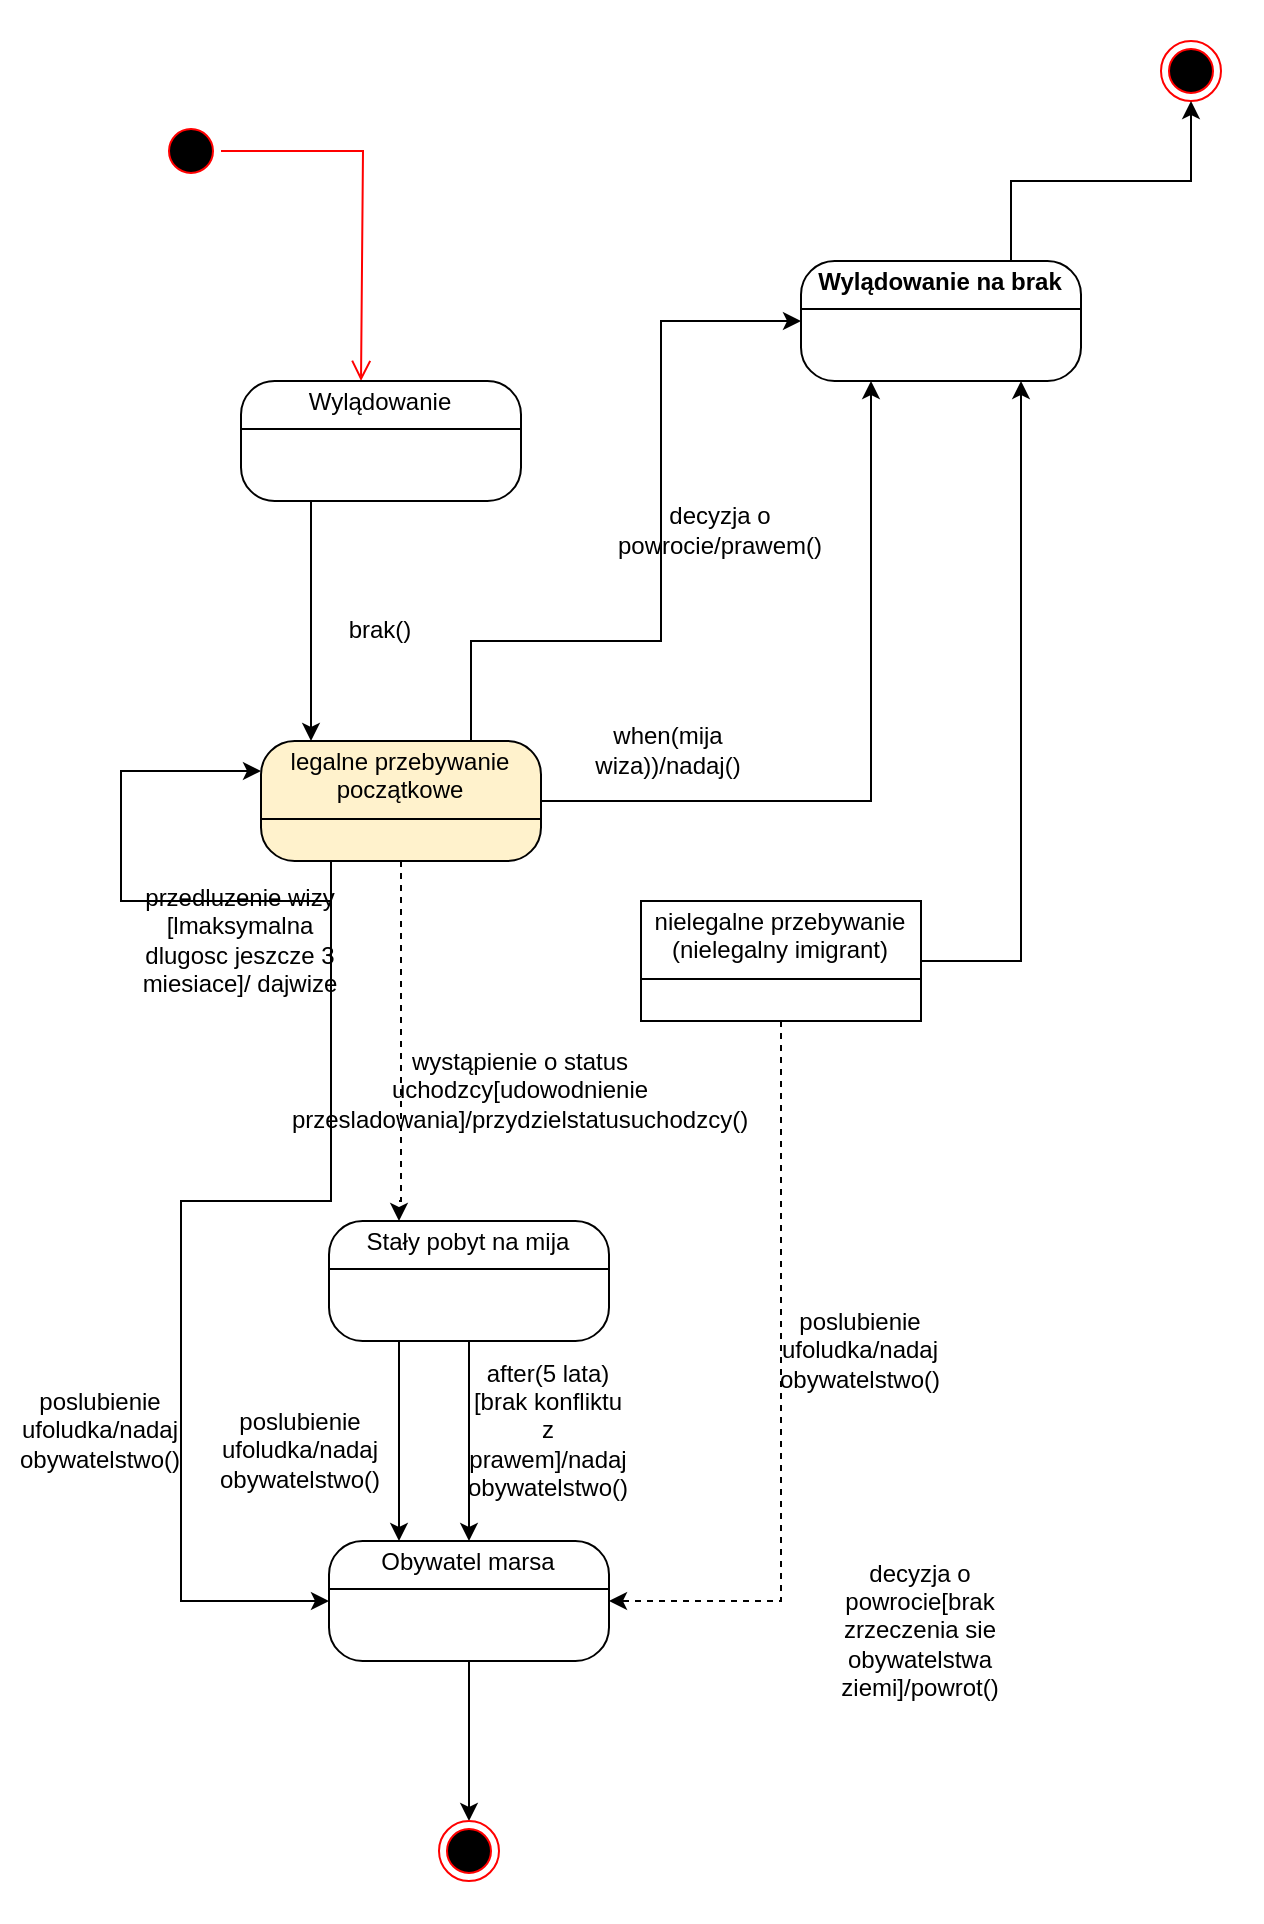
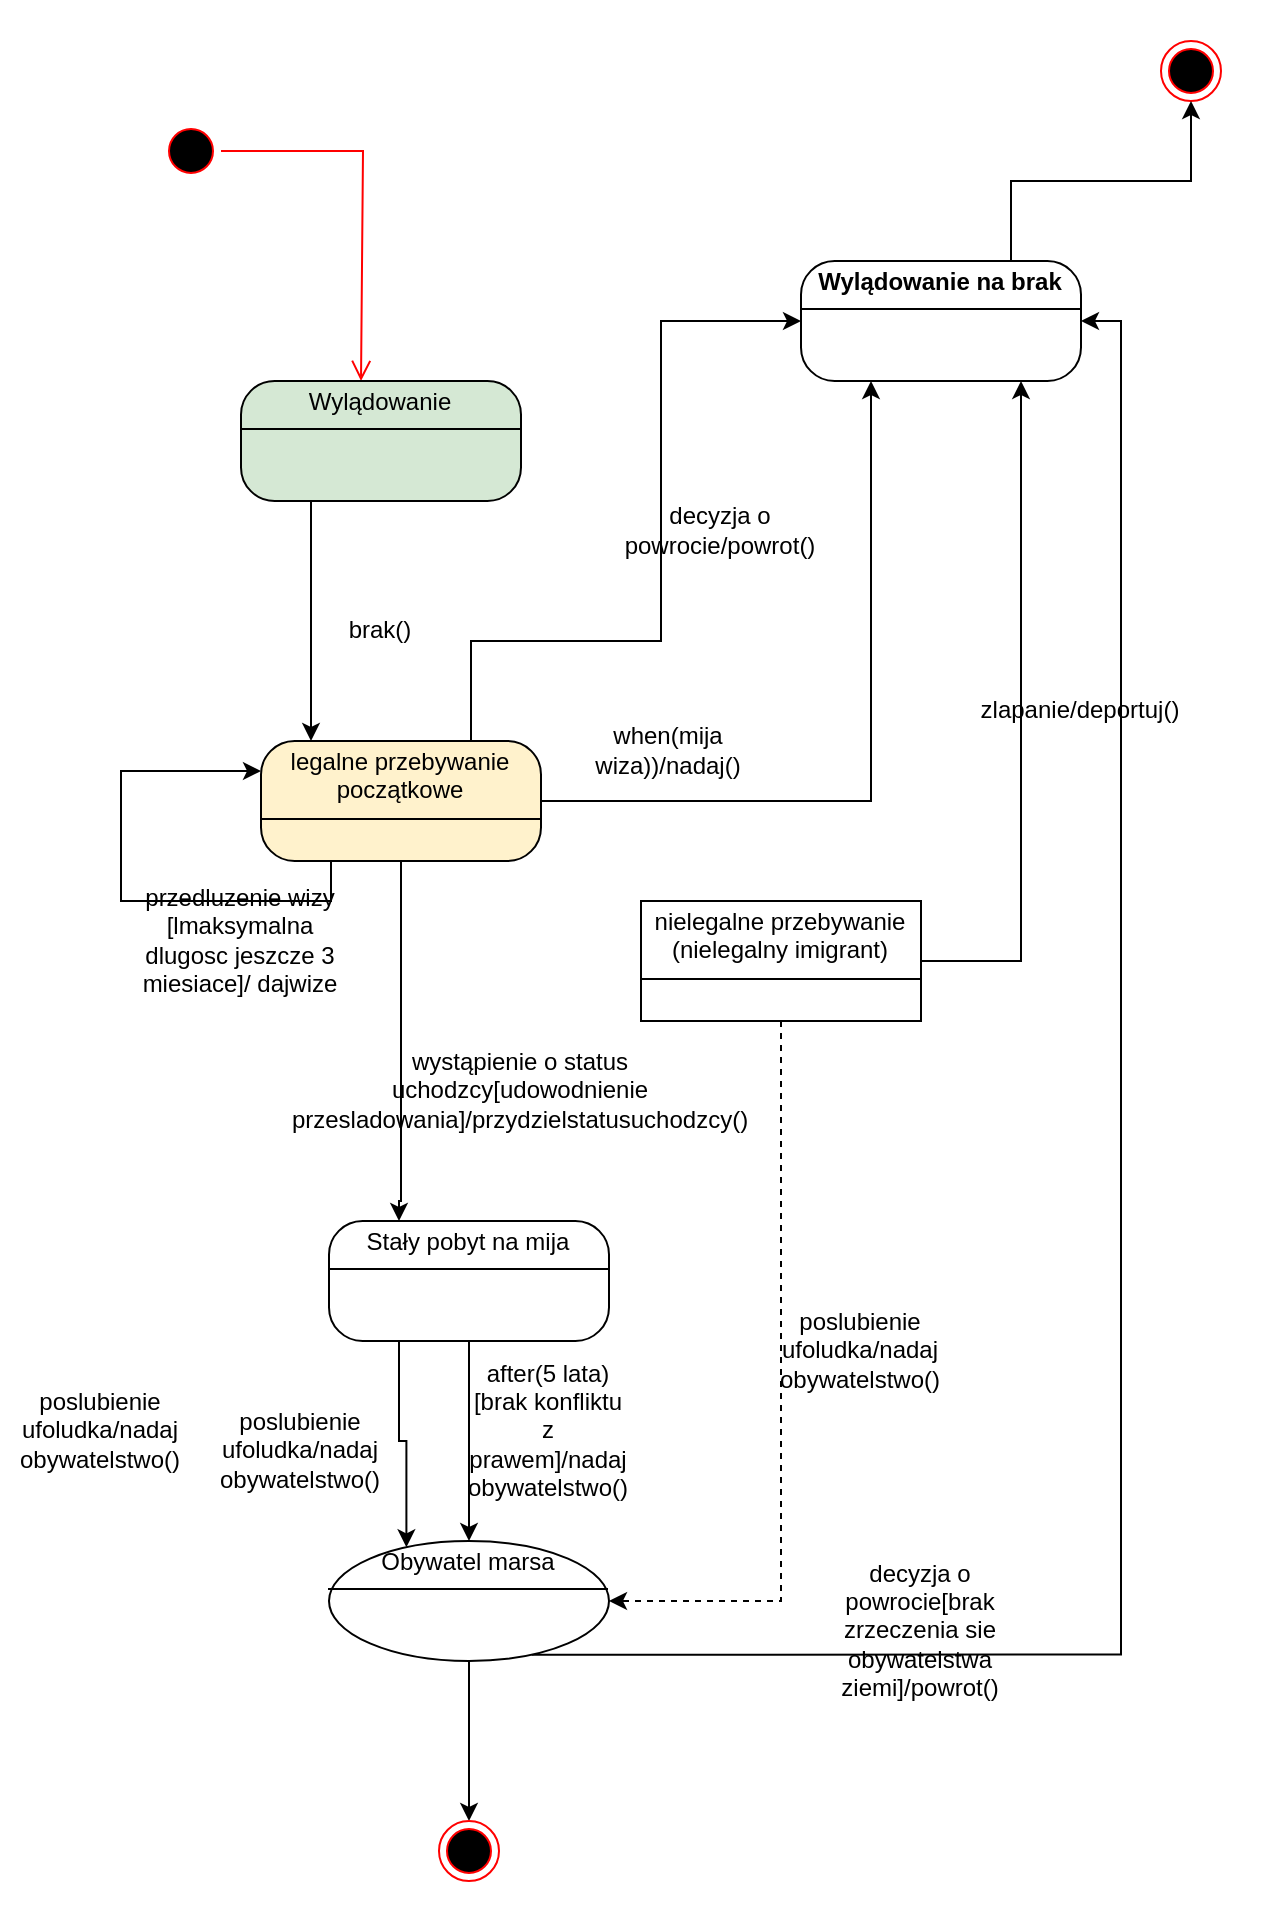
  <mxCell id="0" />
  <mxCell id="1" parent="0" />
  <mxCell id="2" value="" style="ellipse;html=1;shape=endState;fillColor=#000000;strokeColor=#ff0000;" parent="1" vertex="1"><mxGeometry x="580" y="20" width="30" height="30" as="geometry" /></mxCell>
  <mxCell id="3" value="" style="ellipse;html=1;shape=startState;fillColor=#000000;strokeColor=#ff0000;" parent="1" vertex="1"><mxGeometry x="80" y="60" width="30" height="30" as="geometry" /></mxCell>
  <mxCell id="4" value="" style="edgeStyle=orthogonalEdgeStyle;html=1;verticalAlign=bottom;endArrow=open;endSize=8;strokeColor=#ff0000;rounded=0;" parent="1" source="3" edge="1"><mxGeometry relative="1" as="geometry"><mxPoint x="180" y="190" as="targetPoint" /><Array as="points"><mxPoint x="181" y="75" /></Array></mxGeometry></mxCell>
  <mxCell id="5" style="edgeStyle=orthogonalEdgeStyle;rounded=0;orthogonalLoop=1;jettySize=auto;html=1;exitX=0.75;exitY=0;exitDx=0;exitDy=0;entryX=0;entryY=0.5;entryDx=0;entryDy=0;" parent="1" source="17" target="10" edge="1"><mxGeometry relative="1" as="geometry"><mxPoint x="260" y="180" as="sourcePoint" /><Array as="points"><mxPoint x="235" y="320" /><mxPoint x="330" y="320" /><mxPoint x="330" y="160" /></Array></mxGeometry></mxCell>
  <mxCell id="6" style="edgeStyle=orthogonalEdgeStyle;rounded=0;orthogonalLoop=1;jettySize=auto;html=1;exitX=0.25;exitY=1;exitDx=0;exitDy=0;" parent="1" source="7" edge="1"><mxGeometry relative="1" as="geometry"><mxPoint x="155" y="370" as="targetPoint" /><Array as="points"><mxPoint x="155" y="360" /></Array></mxGeometry></mxCell>
- <mxCell id="7" value="&lt;p style=&quot;margin:0px;margin-top:4px;text-align:center;&quot;&gt;Wylądowanie&lt;/p&gt;&lt;hr size=&quot;1&quot; style=&quot;border-style:solid;&quot;&gt;&lt;div style=&quot;height:2px;&quot;&gt;&lt;/div&gt;" style="verticalAlign=top;align=left;overflow=fill;html=1;whiteSpace=wrap;rounded=1;arcSize=28;" parent="1" vertex="1"><mxGeometry x="120" y="190" width="140" height="60" as="geometry" /></mxCell>
+ <mxCell id="7" value="&lt;p style=&quot;margin:0px;margin-top:4px;text-align:center;&quot;&gt;Wylądowanie&lt;/p&gt;&lt;hr size=&quot;1&quot; style=&quot;border-style:solid;&quot;&gt;&lt;div style=&quot;height:2px;&quot;&gt;&lt;/div&gt;" style="verticalAlign=top;align=left;overflow=fill;html=1;whiteSpace=wrap;rounded=1;arcSize=28;fillColor=#d5e8d4;" parent="1" vertex="1"><mxGeometry x="120" y="190" width="140" height="60" as="geometry" /></mxCell>
  <mxCell id="8" value="brak()" style="text;html=1;align=center;verticalAlign=middle;whiteSpace=wrap;rounded=0;" parent="1" vertex="1"><mxGeometry x="160" y="300" width="60" height="30" as="geometry" /></mxCell>
  <mxCell id="9" style="edgeStyle=orthogonalEdgeStyle;rounded=0;orthogonalLoop=1;jettySize=auto;html=1;exitX=0.75;exitY=0;exitDx=0;exitDy=0;entryX=0.5;entryY=1;entryDx=0;entryDy=0;" parent="1" source="10" target="2" edge="1"><mxGeometry relative="1" as="geometry" /></mxCell>
  <mxCell id="10" value="&lt;p style=&quot;margin:0px;margin-top:4px;text-align:center;&quot;&gt;&lt;b&gt;Wylądowanie na brak&lt;/b&gt;&lt;/p&gt;&lt;hr size=&quot;1&quot; style=&quot;border-style:solid;&quot;&gt;&lt;div style=&quot;height:2px;&quot;&gt;&lt;/div&gt;" style="verticalAlign=top;align=left;overflow=fill;html=1;whiteSpace=wrap;rounded=1;arcSize=28;" parent="1" vertex="1"><mxGeometry x="400" y="130" width="140" height="60" as="geometry" /></mxCell>
- <mxCell id="11" value="decyzja o powrocie/prawem()" style="text;html=1;align=center;verticalAlign=middle;whiteSpace=wrap;rounded=0;" parent="1" vertex="1"><mxGeometry x="330" y="250" width="60" height="30" as="geometry" /></mxCell>
+ <mxCell id="11" value="decyzja o powrocie/powrot()" style="text;html=1;align=center;verticalAlign=middle;whiteSpace=wrap;rounded=0;" parent="1" vertex="1"><mxGeometry x="330" y="250" width="60" height="30" as="geometry" /></mxCell>
  <mxCell id="12" value="przedluzenie wizy [lmaksymalna dlugosc jeszcze 3 miesiace]/ dajwize" style="text;html=1;align=center;verticalAlign=middle;whiteSpace=wrap;rounded=0;" parent="1" vertex="1"><mxGeometry x="60" y="455" width="120" height="30" as="geometry" /></mxCell>
  <mxCell id="13" style="edgeStyle=orthogonalEdgeStyle;rounded=0;orthogonalLoop=1;jettySize=auto;html=1;exitX=0.25;exitY=1;exitDx=0;exitDy=0;entryX=0;entryY=0.25;entryDx=0;entryDy=0;" parent="1" source="17" target="17" edge="1"><mxGeometry relative="1" as="geometry"><Array as="points"><mxPoint x="165" y="450" /><mxPoint x="60" y="450" /><mxPoint x="60" y="385" /></Array></mxGeometry></mxCell>
  <mxCell id="14" style="edgeStyle=orthogonalEdgeStyle;rounded=0;orthogonalLoop=1;jettySize=auto;html=1;exitX=1;exitY=0.5;exitDx=0;exitDy=0;entryX=0.25;entryY=1;entryDx=0;entryDy=0;" parent="1" source="17" target="10" edge="1"><mxGeometry relative="1" as="geometry" /></mxCell>
- <mxCell id="15" style="edgeStyle=orthogonalEdgeStyle;rounded=0;orthogonalLoop=1;jettySize=auto;html=1;exitX=0.5;exitY=1;exitDx=0;exitDy=0;entryX=0.25;entryY=0;entryDx=0;entryDy=0;dashed=1;" parent="1" source="17" target="25" edge="1"><mxGeometry relative="1" as="geometry"><Array as="points"><mxPoint x="200" y="600" /></Array></mxGeometry></mxCell>
- <mxCell id="16" style="edgeStyle=orthogonalEdgeStyle;rounded=0;orthogonalLoop=1;jettySize=auto;html=1;exitX=0.25;exitY=1;exitDx=0;exitDy=0;entryX=0;entryY=0.5;entryDx=0;entryDy=0;" parent="1" source="17" target="29" edge="1"><mxGeometry relative="1" as="geometry"><Array as="points"><mxPoint x="165" y="600" /><mxPoint x="90" y="600" /><mxPoint x="90" y="800" /></Array></mxGeometry></mxCell>
+ <mxCell id="15" style="edgeStyle=orthogonalEdgeStyle;rounded=0;orthogonalLoop=1;jettySize=auto;html=1;exitX=0.5;exitY=1;exitDx=0;exitDy=0;entryX=0.25;entryY=0;entryDx=0;entryDy=0;" parent="1" source="17" target="25" edge="1"><mxGeometry relative="1" as="geometry"><Array as="points"><mxPoint x="200" y="600" /></Array></mxGeometry></mxCell>
  <mxCell id="17" value="&lt;p style=&quot;margin:0px;margin-top:4px;text-align:center;&quot;&gt;legalne przebywanie początkowe&lt;/p&gt;&lt;hr size=&quot;1&quot; style=&quot;border-style:solid;&quot;&gt;&lt;div style=&quot;height:2px;&quot;&gt;&lt;/div&gt;" style="verticalAlign=top;align=left;overflow=fill;html=1;whiteSpace=wrap;rounded=1;arcSize=28;fillColor=#fff2cc;" parent="1" vertex="1"><mxGeometry x="130" y="370" width="140" height="60" as="geometry" /></mxCell>
  <mxCell id="18" value="when(mija wiza))/nadaj()" style="text;html=1;align=center;verticalAlign=middle;whiteSpace=wrap;rounded=0;" parent="1" vertex="1"><mxGeometry x="304" y="360" width="60" height="30" as="geometry" /></mxCell>
  <mxCell id="19" style="edgeStyle=orthogonalEdgeStyle;rounded=0;orthogonalLoop=1;jettySize=auto;html=1;exitX=1;exitY=0.5;exitDx=0;exitDy=0;entryX=0.75;entryY=1;entryDx=0;entryDy=0;" parent="1" source="21" edge="1"><mxGeometry relative="1" as="geometry"><mxPoint x="465" y="480" as="sourcePoint" /><mxPoint x="510" y="190" as="targetPoint" /><Array as="points"><mxPoint x="510" y="480" /></Array></mxGeometry></mxCell>
  <mxCell id="20" style="edgeStyle=orthogonalEdgeStyle;rounded=0;orthogonalLoop=1;jettySize=auto;html=1;exitX=0.5;exitY=1;exitDx=0;exitDy=0;entryX=1;entryY=0.5;entryDx=0;entryDy=0;dashed=1;" parent="1" source="21" target="29" edge="1"><mxGeometry relative="1" as="geometry" /></mxCell>
  <mxCell id="21" value="&lt;p style=&quot;margin:0px;margin-top:4px;text-align:center;&quot;&gt;nielegalne przebywanie (nielegalny imigrant)&lt;/p&gt;&lt;hr size=&quot;1&quot; style=&quot;border-style:solid;&quot;&gt;&lt;div style=&quot;height:2px;&quot;&gt;&lt;/div&gt;" style="verticalAlign=top;align=left;overflow=fill;html=1;whiteSpace=wrap;arcSize=28;rounded=0;" parent="1" vertex="1"><mxGeometry x="320" y="450" width="140" height="60" as="geometry" /></mxCell>
+ <mxCell id="22" value="zlapanie/deportuj()" style="text;html=1;align=center;verticalAlign=middle;whiteSpace=wrap;rounded=0;" parent="1" vertex="1"><mxGeometry x="510" y="340" width="60" height="30" as="geometry" /></mxCell>
  <mxCell id="23" style="edgeStyle=orthogonalEdgeStyle;rounded=0;orthogonalLoop=1;jettySize=auto;html=1;exitX=0.5;exitY=1;exitDx=0;exitDy=0;entryX=0.5;entryY=0;entryDx=0;entryDy=0;" parent="1" source="25" target="29" edge="1"><mxGeometry relative="1" as="geometry" /></mxCell>
  <mxCell id="24" style="edgeStyle=orthogonalEdgeStyle;rounded=0;orthogonalLoop=1;jettySize=auto;html=1;exitX=0.25;exitY=1;exitDx=0;exitDy=0;entryX=0.25;entryY=0;entryDx=0;entryDy=0;" parent="1" source="25" target="29" edge="1"><mxGeometry relative="1" as="geometry" /></mxCell>
  <mxCell id="25" value="&lt;p style=&quot;margin:0px;margin-top:4px;text-align:center;&quot;&gt;Stały pobyt na mija&lt;/p&gt;&lt;hr size=&quot;1&quot; style=&quot;border-style:solid;&quot;&gt;&lt;div style=&quot;height:2px;&quot;&gt;&lt;/div&gt;" style="verticalAlign=top;align=left;overflow=fill;html=1;whiteSpace=wrap;rounded=1;arcSize=28;" parent="1" vertex="1"><mxGeometry x="164" y="610" width="140" height="60" as="geometry" /></mxCell>
  <mxCell id="26" value="wystąpienie o status uchodzcy[udowodnienie przesladowania]/przydzielstatusuchodzcy()" style="text;html=1;align=center;verticalAlign=middle;whiteSpace=wrap;rounded=0;" parent="1" vertex="1"><mxGeometry x="230" y="530" width="60" height="30" as="geometry" /></mxCell>
+ <mxCell id="27" style="edgeStyle=orthogonalEdgeStyle;rounded=0;orthogonalLoop=1;jettySize=auto;html=1;exitX=0.75;exitY=1;exitDx=0;exitDy=0;entryX=1;entryY=0.5;entryDx=0;entryDy=0;" parent="1" source="29" target="10" edge="1"><mxGeometry relative="1" as="geometry" /></mxCell>
  <mxCell id="28" style="edgeStyle=orthogonalEdgeStyle;rounded=0;orthogonalLoop=1;jettySize=auto;html=1;exitX=0.5;exitY=1;exitDx=0;exitDy=0;" parent="1" source="29" edge="1"><mxGeometry relative="1" as="geometry"><mxPoint x="234" y="910" as="targetPoint" /></mxGeometry></mxCell>
- <mxCell id="29" value="&lt;p style=&quot;margin:0px;margin-top:4px;text-align:center;&quot;&gt;Obywatel marsa&lt;/p&gt;&lt;hr size=&quot;1&quot; style=&quot;border-style:solid;&quot;&gt;&lt;div style=&quot;height:2px;&quot;&gt;&lt;/div&gt;" style="verticalAlign=top;align=left;overflow=fill;html=1;whiteSpace=wrap;rounded=1;arcSize=28;" parent="1" vertex="1"><mxGeometry x="164" y="770" width="140" height="60" as="geometry" /></mxCell>
+ <mxCell id="29" value="&lt;p style=&quot;margin:0px;margin-top:4px;text-align:center;&quot;&gt;Obywatel marsa&lt;/p&gt;&lt;hr size=&quot;1&quot; style=&quot;border-style:solid;&quot;&gt;&lt;div style=&quot;height:2px;&quot;&gt;&lt;/div&gt;" style="ellipse;verticalAlign=top;align=left;overflow=fill;html=1;whiteSpace=wrap;arcSize=28;" parent="1" vertex="1"><mxGeometry x="164" y="770" width="140" height="60" as="geometry" /></mxCell>
  <mxCell id="30" value="after(5 lata)[brak konfliktu z prawem]/nadaj obywatelstwo()" style="text;html=1;align=center;verticalAlign=middle;whiteSpace=wrap;rounded=0;" parent="1" vertex="1"><mxGeometry x="244" y="700" width="60" height="30" as="geometry" /></mxCell>
  <mxCell id="31" value="poslubienie ufoludka/nadaj obywatelstwo()" style="text;html=1;align=center;verticalAlign=middle;whiteSpace=wrap;rounded=0;" parent="1" vertex="1"><mxGeometry x="120" y="710" width="60" height="30" as="geometry" /></mxCell>
  <mxCell id="32" value="poslubienie ufoludka/nadaj obywatelstwo()" style="text;html=1;align=center;verticalAlign=middle;whiteSpace=wrap;rounded=0;" parent="1" vertex="1"><mxGeometry x="400" y="660" width="60" height="30" as="geometry" /></mxCell>
  <mxCell id="33" value="poslubienie ufoludka/nadaj obywatelstwo()" style="text;html=1;align=center;verticalAlign=middle;whiteSpace=wrap;rounded=0;" parent="1" vertex="1"><mxGeometry x="20" y="700" width="60" height="30" as="geometry" /></mxCell>
  <mxCell id="34" value="decyzja o powrocie[brak zrzeczenia sie obywatelstwa ziemi]/powrot()" style="text;html=1;align=center;verticalAlign=middle;whiteSpace=wrap;rounded=0;" parent="1" vertex="1"><mxGeometry x="430" y="800" width="60" height="30" as="geometry" /></mxCell>
  <mxCell id="35" value="" style="ellipse;html=1;shape=endState;fillColor=#000000;strokeColor=#ff0000;" parent="1" vertex="1"><mxGeometry x="219" y="910" width="30" height="30" as="geometry" /></mxCell>
